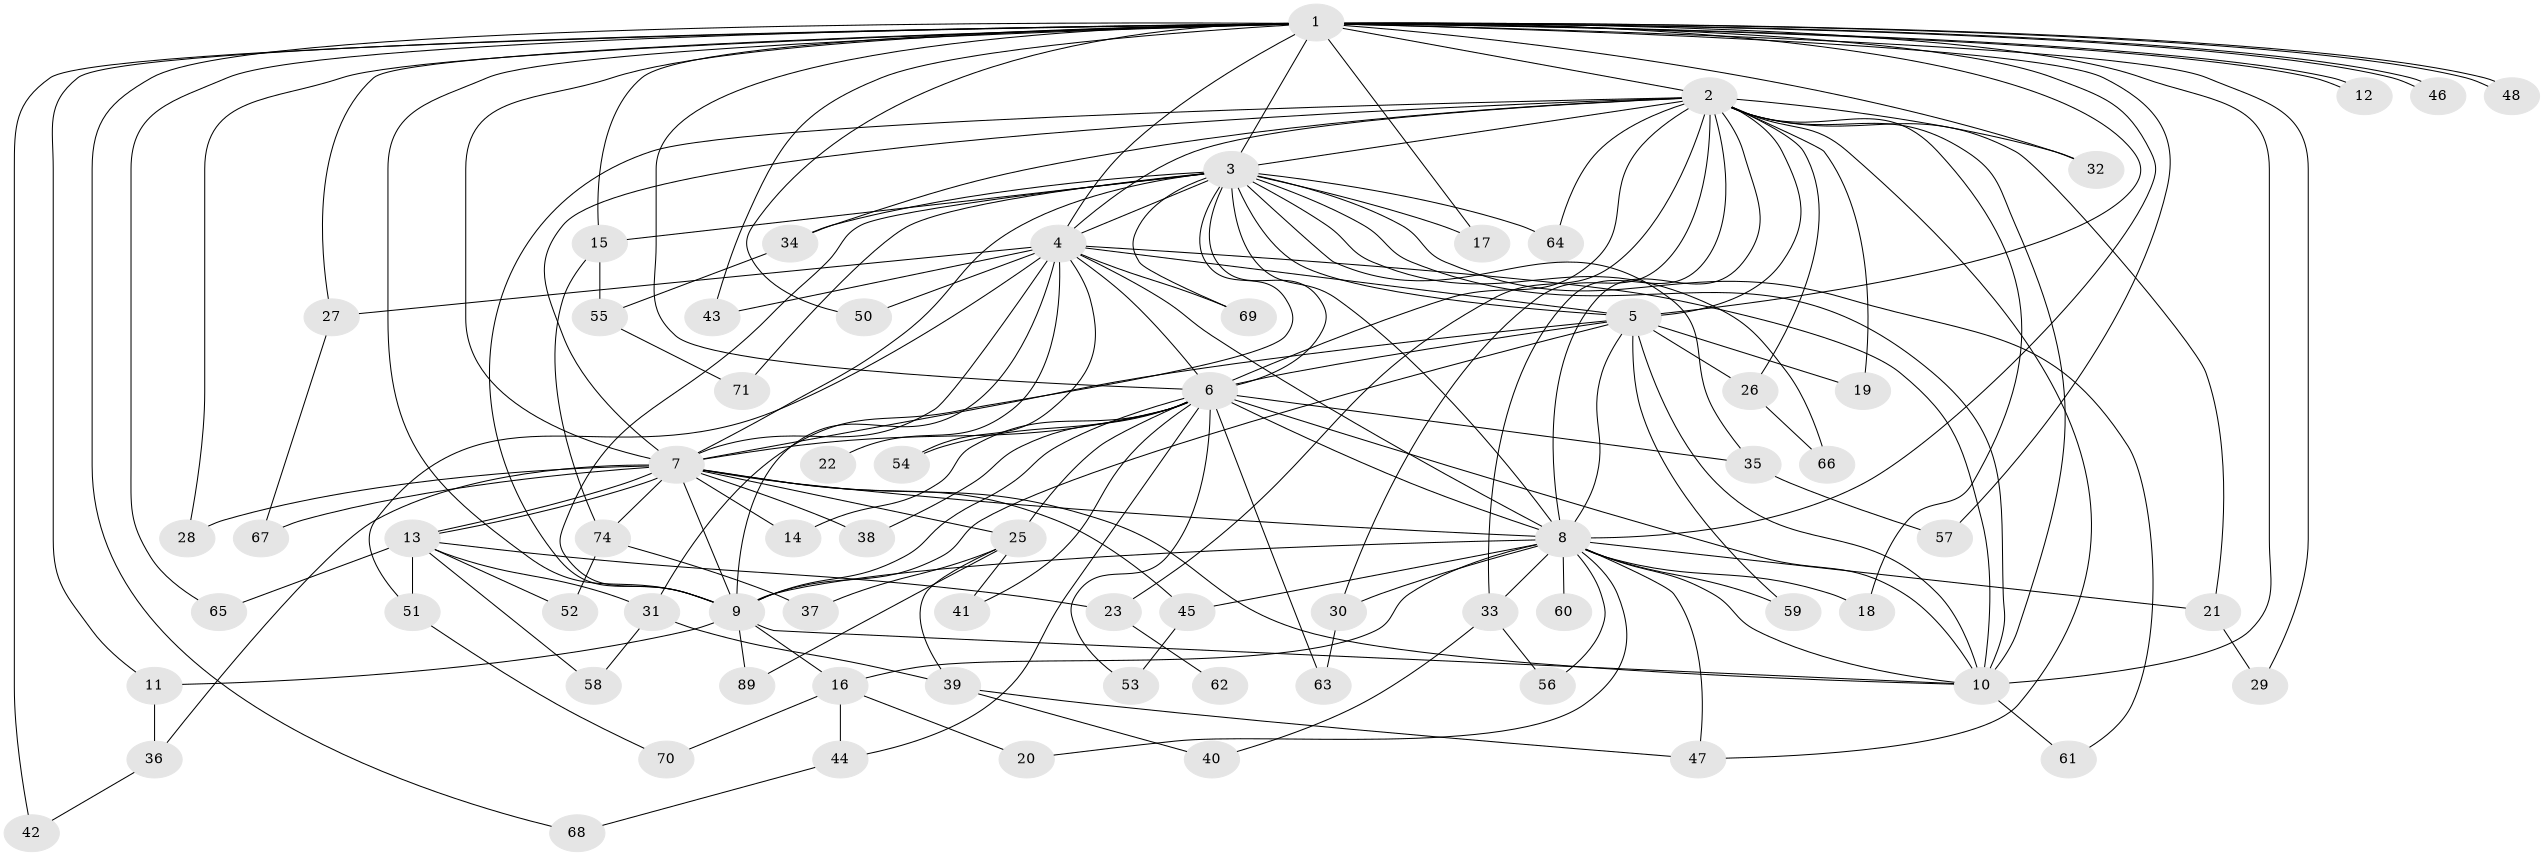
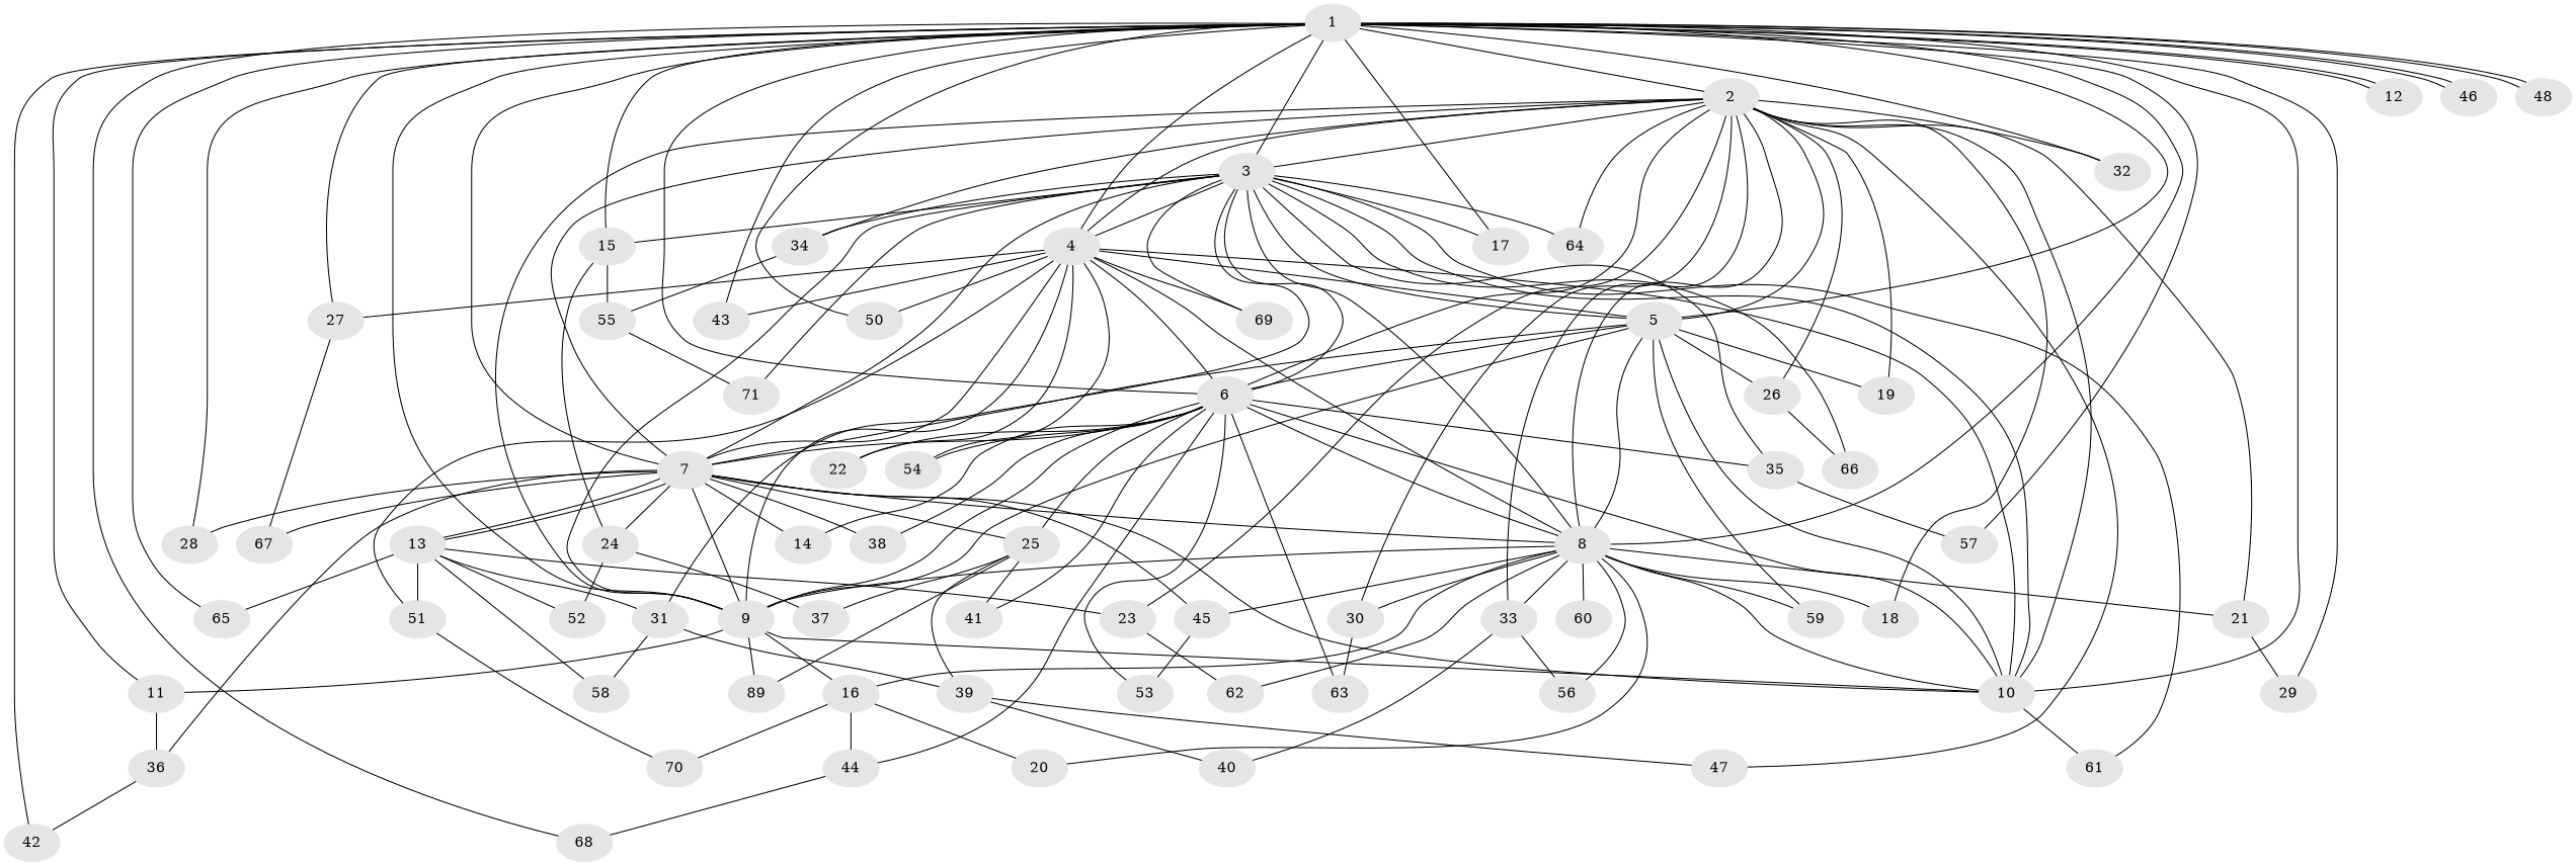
  graph {
    node [color=gray90 style=filled]
    1
    2
    3
    4
    5
    6
    7
    8
    9
    10
    11
    12
    15
    17
    27
    28
    29
    32
    42
    43
    46
    48
    50
    57
    65
    68
    18
    19
    21
    23
    26
    30
    33
    34
    47
    64
    31
    35
    61
    66
    69
    71
    22
    51
    54
    59
    14
    25
    38
    41
    44
    53
    63
    13
-   24 [label=74]
+   24
    36
    45
    67
    60
    16
    20
    56
    62
    n64 [label=89]
    55
    40
    58
    39
    70
    37
    52
    1 -- 2
    1 -- 3
    1 -- 4
    1 -- 5
    1 -- 6
    1 -- 7
    1 -- 8
    1 -- 9
    1 -- 10
    1 -- 11
    1 -- 12
    1 -- 12
    1 -- 15
    1 -- 17
    1 -- 27
    1 -- 28
    1 -- 29
    1 -- 32
    1 -- 42
    1 -- 43
    1 -- 46
    1 -- 46
    1 -- 48
    1 -- 48
    1 -- 50
    1 -- 57
    1 -- 65
    1 -- 68
    2 -- 3
    2 -- 4
    2 -- 5
    2 -- 6
    2 -- 7
    2 -- 8
    2 -- 9
    2 -- 10
    2 -- 32
    2 -- 18
    2 -- 19
    2 -- 21
    2 -- 23
    2 -- 26
    2 -- 30
    2 -- 33
    2 -- 34
    2 -- 47
    2 -- 64
    3 -- 4
    3 -- 5
    3 -- 6
    3 -- 7
    3 -- 8
    3 -- 9
    3 -- 10
    3 -- 15
    3 -- 17
    3 -- 34
    3 -- 64
    3 -- 31
    3 -- 35
    3 -- 61
    3 -- 66
    3 -- 69
    3 -- 71
    4 -- 5
    4 -- 6
    4 -- 7
    4 -- 8
    4 -- 9
    4 -- 10
    4 -- 27
    4 -- 43
    4 -- 50
    4 -- 69
    4 -- 22
    4 -- 51
    4 -- 54
    5 -- 6
    5 -- 7
    5 -- 8
    5 -- 9
    5 -- 10
    5 -- 19
    5 -- 26
    5 -- 59
    6 -- 7
    6 -- 8
    6 -- 9
    6 -- 10
    6 -- 35
+   6 -- 22
    6 -- 54
    6 -- 14
    6 -- 25
    6 -- 38
    6 -- 41
    6 -- 44
    6 -- 53
    6 -- 63
    7 -- 8
    7 -- 9
    7 -- 10
    7 -- 28
    7 -- 14
    7 -- 25
    7 -- 38
    7 -- 13
    7 -- 13
    7 -- 24
    7 -- 36
    7 -- 45
    7 -- 67
    8 -- 9
    8 -- 10
    8 -- 18
    8 -- 21
    8 -- 30
    8 -- 33
    8 -- 59
    8 -- 45
    8 -- 60
    8 -- 16
    8 -- 20
    8 -- 56
-   8 -- 47
+   8 -- 62
    9 -- 10
    9 -- 11
    9 -- 16
    9 -- n64
    10 -- 61
    11 -- 36
    15 -- 24
    15 -- 55
    27 -- 67
    21 -- 29
    23 -- 62
    26 -- 66
    30 -- 63
    33 -- 56
    33 -- 40
    34 -- 55
    31 -- 58
    31 -- 39
    35 -- 57
    51 -- 70
    25 -- 41
    25 -- n64
    25 -- 39
    25 -- 37
    44 -- 68
    13 -- 65
    13 -- 23
    13 -- 31
    13 -- 51
    13 -- 58
    13 -- 52
    24 -- 37
    24 -- 52
    36 -- 42
    45 -- 53
    16 -- 44
    16 -- 20
    16 -- 70
    55 -- 71
    39 -- 47
    39 -- 40
  }
